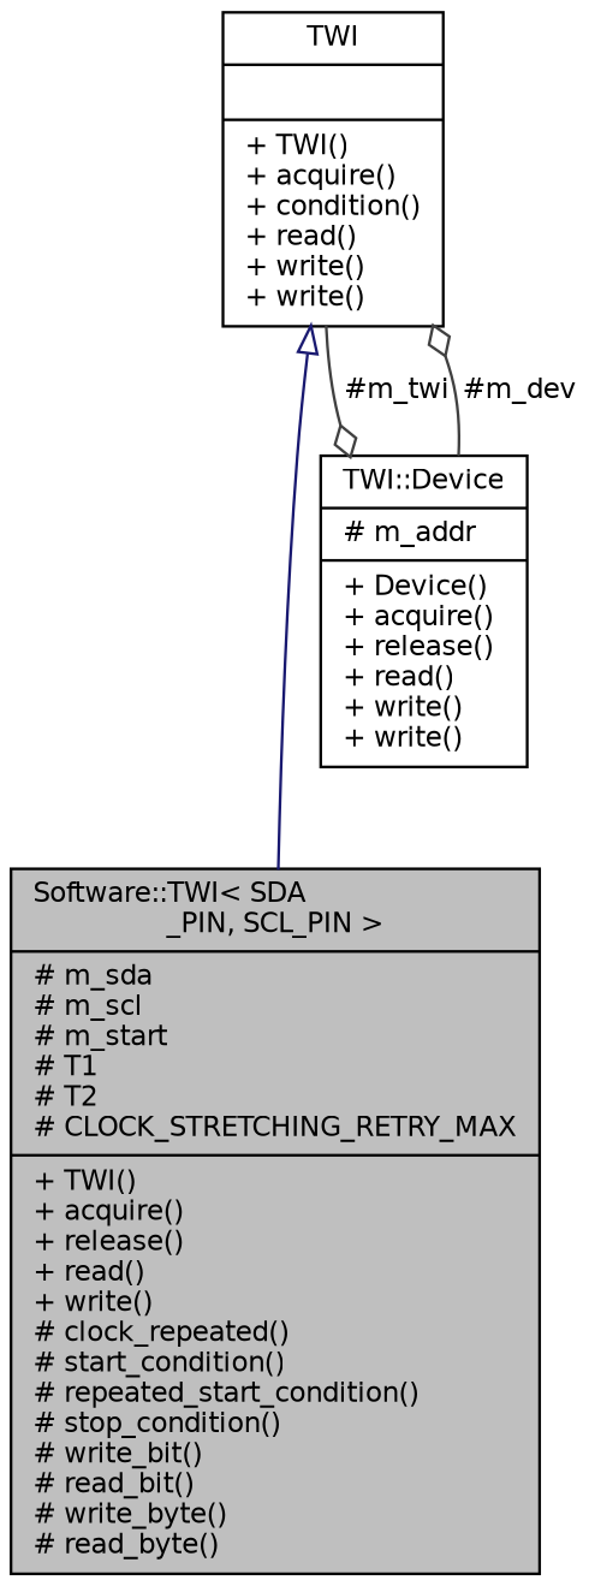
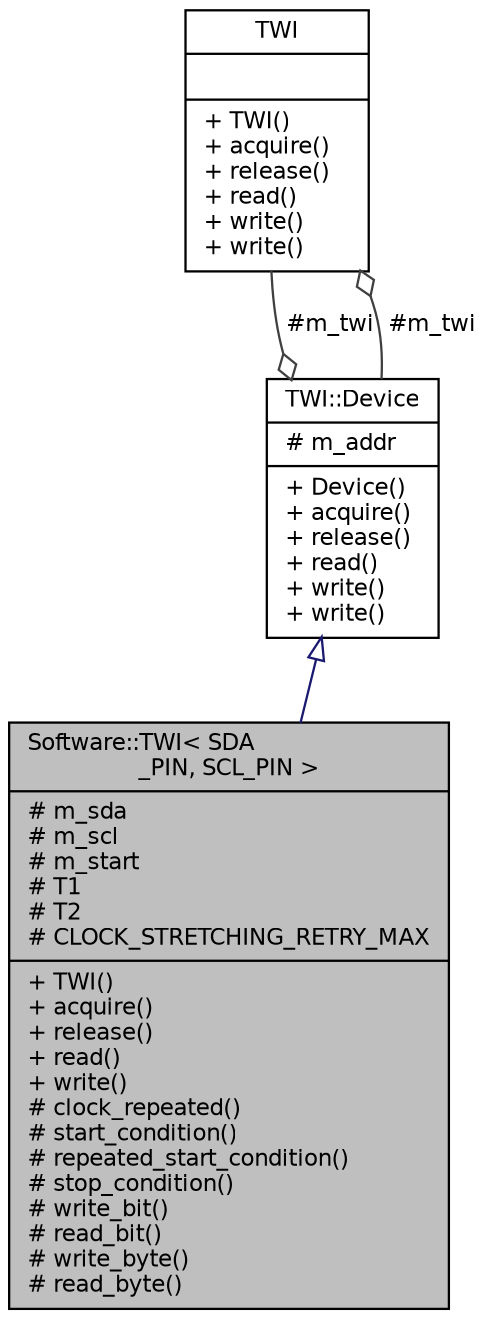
  digraph {
    node [color=black fillcolor=white fontname=Helvetica fontsize=10 shape=record style=filled]
    edge [color=grey25 fontname=Helvetica fontsize=10 labelfontname=Helvetica labelfontsize=10 style=solid arrowhead=odiamond]
    n1 [fillcolor=grey75 fontcolor=black height=0.2 label="{Software::TWI\< SDA\l_PIN, SCL_PIN \>\n|# m_sda\l# m_scl\l# m_start\l# T1\l# T2\l# CLOCK_STRETCHING_RETRY_MAX\l|+ TWI()\l+ acquire()\l+ release()\l+ read()\l+ write()\l# clock_repeated()\l# start_condition()\l# repeated_start_condition()\l# stop_condition()\l# write_bit()\l# read_bit()\l# write_byte()\l# read_byte()\l}" width=0.4]
-   n2 [height=0.2 label="{TWI\n||+ TWI()\l+ acquire()\l+ condition()\l+ read()\l+ write()\l+ write()\l}" width=0.4]
+   n2 [height=0.2 label="{TWI\n||+ TWI()\l+ acquire()\l+ release()\l+ read()\l+ write()\l+ write()\l}" width=0.4]
    n3 [height=0.2 label="{TWI::Device\n|# m_addr\l|+ Device()\l+ acquire()\l+ release()\l+ read()\l+ write()\l+ write()\l}" width=0.4]
-   n2 -> n1 [arrowtail=onormal color=midnightblue dir=back arrowhead=""]
+   n3 -> n1 [arrowtail=onormal color=midnightblue dir=back arrowhead=""]
    n2 -> n3 [label=" #m_twi"]
-   n3 -> n2 [label=" #m_dev"]
+   n3 -> n2 [label=" #m_twi"]
  }
